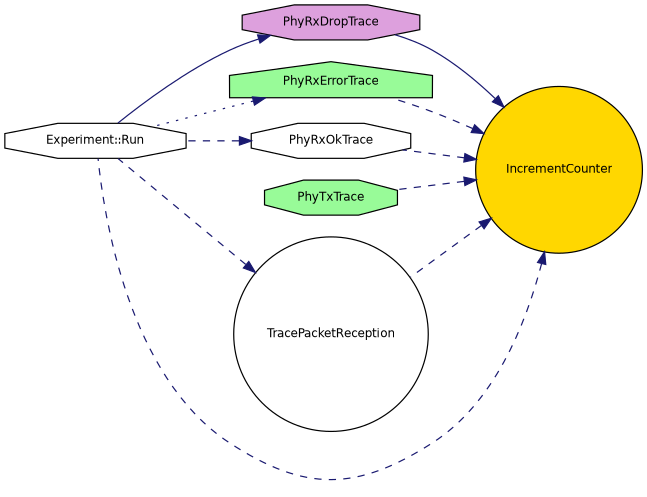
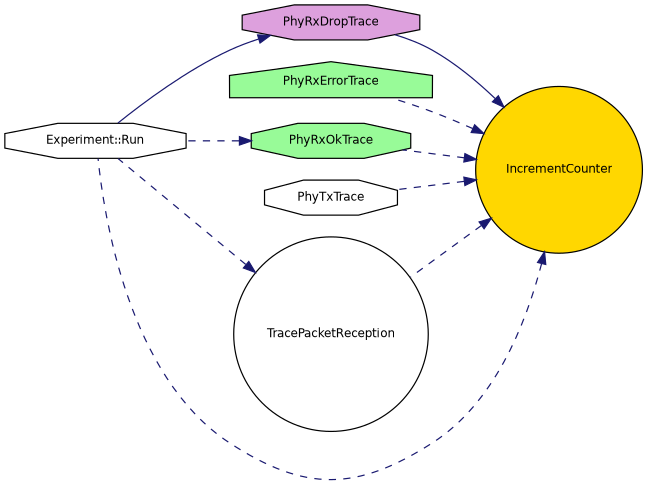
  digraph {
    rankdir=RL
    node [color=black fillcolor=white fontname=Helvetica fontsize=10 shape=octagon style=filled]
    edge [color=midnightblue dir=back fontname=Helvetica fontsize=10 labelfontname=Helvetica labelfontsize=10 style=dashed]
    n1 [fillcolor=gold fontcolor=black height=0.2 label=IncrementCounter shape=circle width=0.4]
    n2 [fillcolor=plum height=0.2 label=PhyRxDropTrace width=0.4]
    n3 [fillcolor=palegreen height=0.2 label=PhyRxErrorTrace shape=house width=0.4]
-   n4 [height=0.2 label=PhyRxOkTrace width=0.4]
-   n5 [fillcolor=palegreen height=0.2 label=PhyTxTrace width=0.4]
+   n4 [fillcolor=palegreen height=0.2 label=PhyRxOkTrace width=0.4]
+   n5 [height=0.2 label=PhyTxTrace width=0.4]
    n6 [height=0.2 label=TracePacketReception shape=circle width=0.4]
    n7 [height=0.2 label="Experiment::Run" width=0.4]
    n1 -> n2 [style=solid]
    n1 -> n3
    n1 -> n4
    n1 -> n5
    n1 -> n6
    n1 -> n7
    n2 -> n7 [style=solid]
-   n3 -> n7 [style=dotted]
    n4 -> n7
    n6 -> n7
  }
